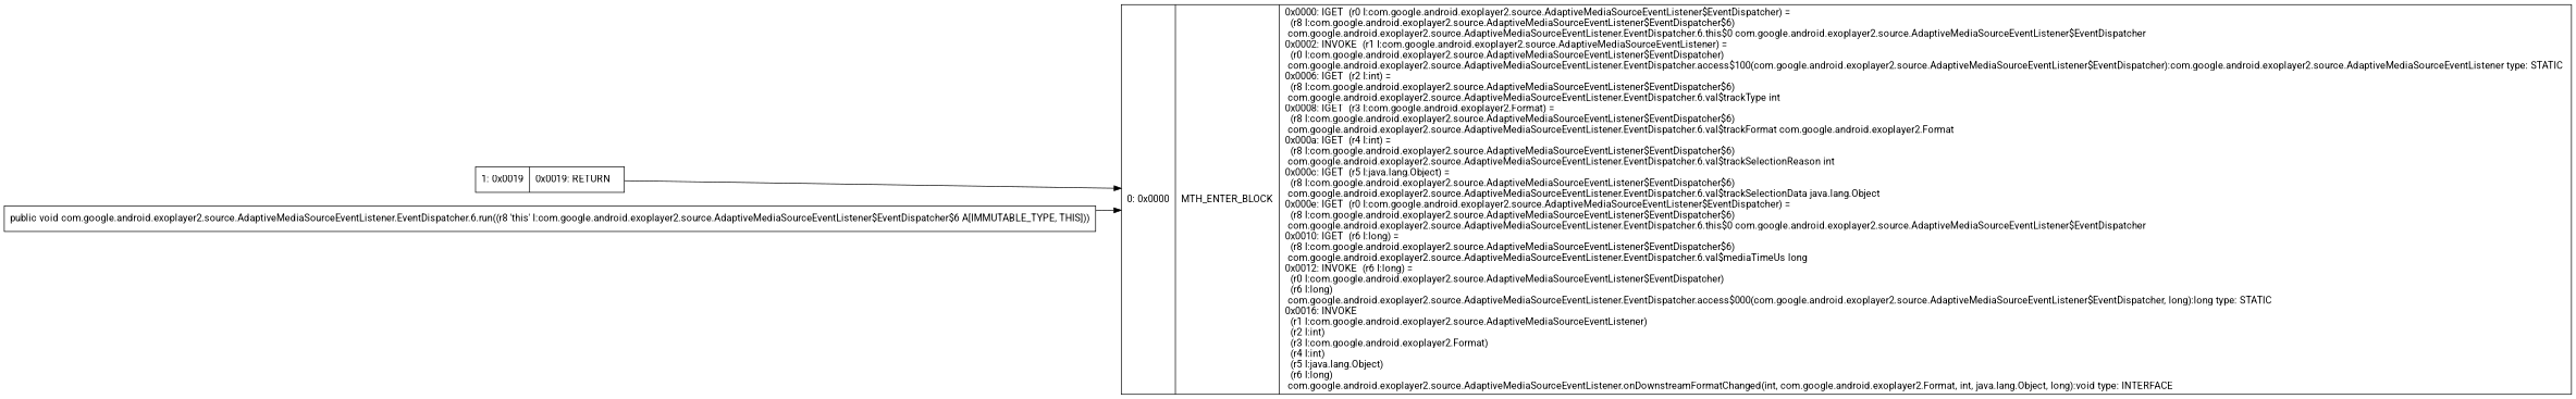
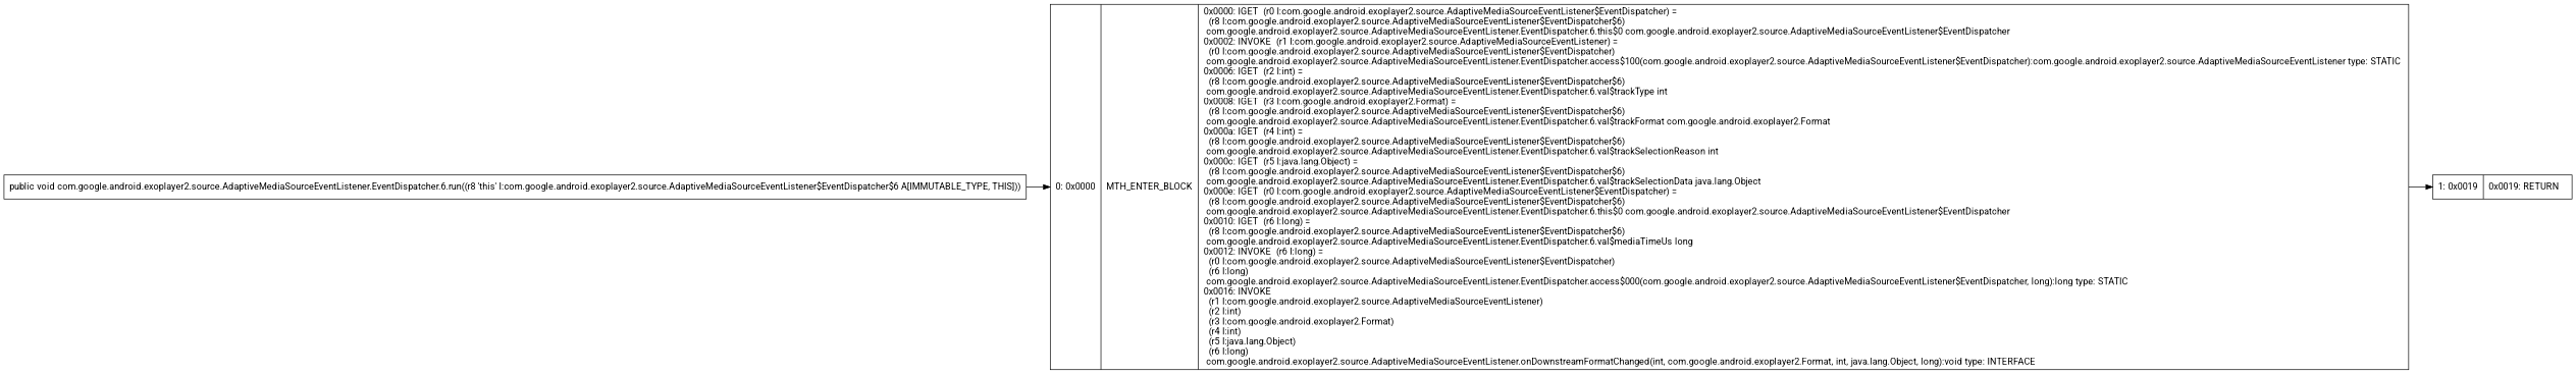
  digraph {
    rankdir=LR
    fontname=Roboto
    node [shape=record fontname=Roboto]
    edge [fontname=Roboto]
    n1 [label="{0\:\ 0x0000|MTH_ENTER_BLOCK\l|0x0000: IGET  (r0 I:com.google.android.exoplayer2.source.AdaptiveMediaSourceEventListener$EventDispatcher) = \l  (r8 I:com.google.android.exoplayer2.source.AdaptiveMediaSourceEventListener$EventDispatcher$6)\l com.google.android.exoplayer2.source.AdaptiveMediaSourceEventListener.EventDispatcher.6.this$0 com.google.android.exoplayer2.source.AdaptiveMediaSourceEventListener$EventDispatcher \l0x0002: INVOKE  (r1 I:com.google.android.exoplayer2.source.AdaptiveMediaSourceEventListener) = \l  (r0 I:com.google.android.exoplayer2.source.AdaptiveMediaSourceEventListener$EventDispatcher)\l com.google.android.exoplayer2.source.AdaptiveMediaSourceEventListener.EventDispatcher.access$100(com.google.android.exoplayer2.source.AdaptiveMediaSourceEventListener$EventDispatcher):com.google.android.exoplayer2.source.AdaptiveMediaSourceEventListener type: STATIC \l0x0006: IGET  (r2 I:int) = \l  (r8 I:com.google.android.exoplayer2.source.AdaptiveMediaSourceEventListener$EventDispatcher$6)\l com.google.android.exoplayer2.source.AdaptiveMediaSourceEventListener.EventDispatcher.6.val$trackType int \l0x0008: IGET  (r3 I:com.google.android.exoplayer2.Format) = \l  (r8 I:com.google.android.exoplayer2.source.AdaptiveMediaSourceEventListener$EventDispatcher$6)\l com.google.android.exoplayer2.source.AdaptiveMediaSourceEventListener.EventDispatcher.6.val$trackFormat com.google.android.exoplayer2.Format \l0x000a: IGET  (r4 I:int) = \l  (r8 I:com.google.android.exoplayer2.source.AdaptiveMediaSourceEventListener$EventDispatcher$6)\l com.google.android.exoplayer2.source.AdaptiveMediaSourceEventListener.EventDispatcher.6.val$trackSelectionReason int \l0x000c: IGET  (r5 I:java.lang.Object) = \l  (r8 I:com.google.android.exoplayer2.source.AdaptiveMediaSourceEventListener$EventDispatcher$6)\l com.google.android.exoplayer2.source.AdaptiveMediaSourceEventListener.EventDispatcher.6.val$trackSelectionData java.lang.Object \l0x000e: IGET  (r0 I:com.google.android.exoplayer2.source.AdaptiveMediaSourceEventListener$EventDispatcher) = \l  (r8 I:com.google.android.exoplayer2.source.AdaptiveMediaSourceEventListener$EventDispatcher$6)\l com.google.android.exoplayer2.source.AdaptiveMediaSourceEventListener.EventDispatcher.6.this$0 com.google.android.exoplayer2.source.AdaptiveMediaSourceEventListener$EventDispatcher \l0x0010: IGET  (r6 I:long) = \l  (r8 I:com.google.android.exoplayer2.source.AdaptiveMediaSourceEventListener$EventDispatcher$6)\l com.google.android.exoplayer2.source.AdaptiveMediaSourceEventListener.EventDispatcher.6.val$mediaTimeUs long \l0x0012: INVOKE  (r6 I:long) = \l  (r0 I:com.google.android.exoplayer2.source.AdaptiveMediaSourceEventListener$EventDispatcher)\l  (r6 I:long)\l com.google.android.exoplayer2.source.AdaptiveMediaSourceEventListener.EventDispatcher.access$000(com.google.android.exoplayer2.source.AdaptiveMediaSourceEventListener$EventDispatcher, long):long type: STATIC \l0x0016: INVOKE  \l  (r1 I:com.google.android.exoplayer2.source.AdaptiveMediaSourceEventListener)\l  (r2 I:int)\l  (r3 I:com.google.android.exoplayer2.Format)\l  (r4 I:int)\l  (r5 I:java.lang.Object)\l  (r6 I:long)\l com.google.android.exoplayer2.source.AdaptiveMediaSourceEventListener.onDownstreamFormatChanged(int, com.google.android.exoplayer2.Format, int, java.lang.Object, long):void type: INTERFACE \l}"]
    n2 [label="{1\:\ 0x0019|0x0019: RETURN   \l}"]
    n3 [label="{public void com.google.android.exoplayer2.source.AdaptiveMediaSourceEventListener.EventDispatcher.6.run((r8 'this' I:com.google.android.exoplayer2.source.AdaptiveMediaSourceEventListener$EventDispatcher$6 A[IMMUTABLE_TYPE, THIS])) }"]
-   n2 -> n1
+   n1 -> n2
    n3 -> n1
  }
